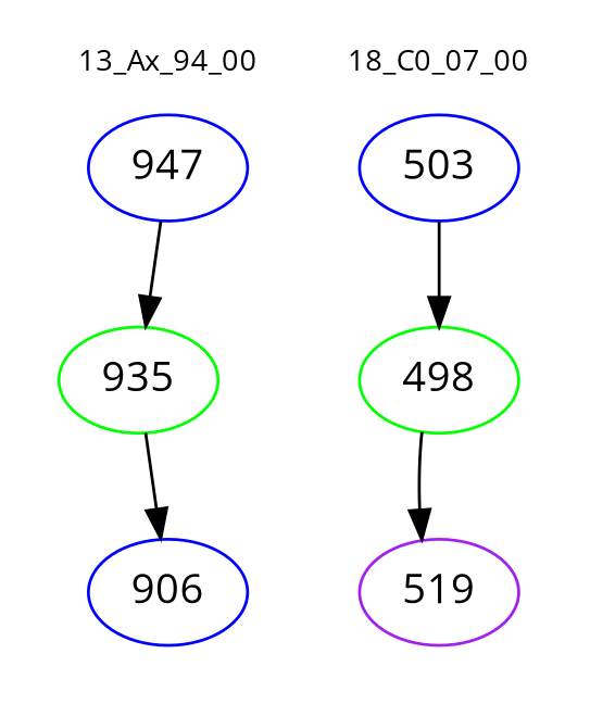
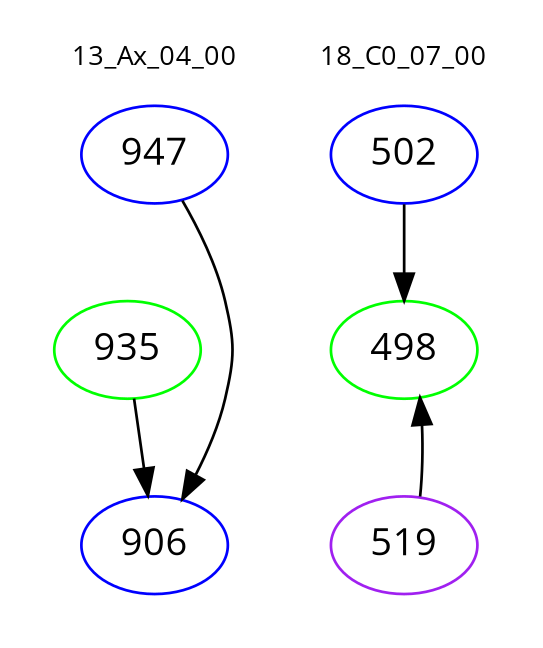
  digraph {
    fontname="Open Sans"
    node [color=blue fontname="Open Sans"]
    edge [color=black fontname="Open Sans"]
    n1 [label=947]
    n2 [color=green label=935]
    n3 [label=906]
-   n4 [label=503]
+   n4 [label=502]
    n5 [color=green label=498]
    n6 [color=purple label=519]
    subgraph cluster_1 {
      color=white
      fontsize=10
-     label="13_Ax_94_00"
+     label="13_Ax_04_00"
      n1
      n2
      n3
    }
    subgraph cluster_2 {
      color=white
      fontsize=10
      label="18_C0_07_00"
      n4
      n5
      n6
    }
-   n1 -> n2
+   n1 -> n3
    n2 -> n3
    n4 -> n5
-   n5 -> n6
+   n6 -> n5
  }
